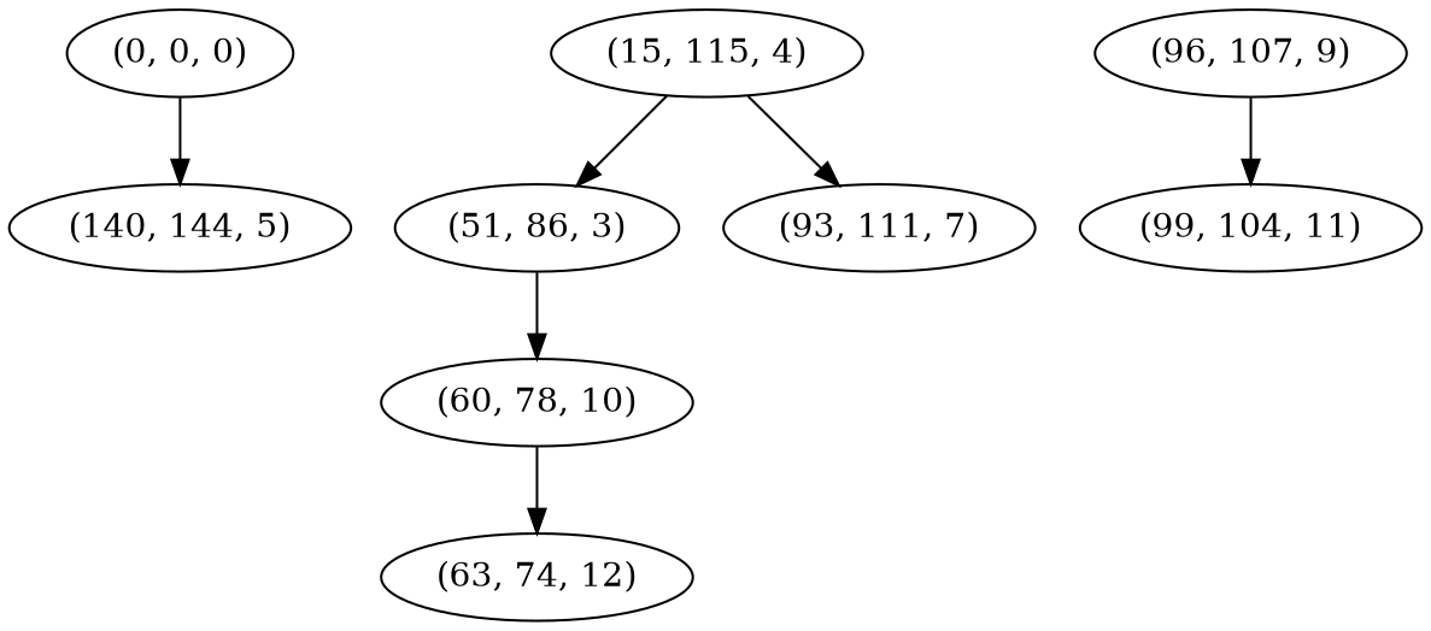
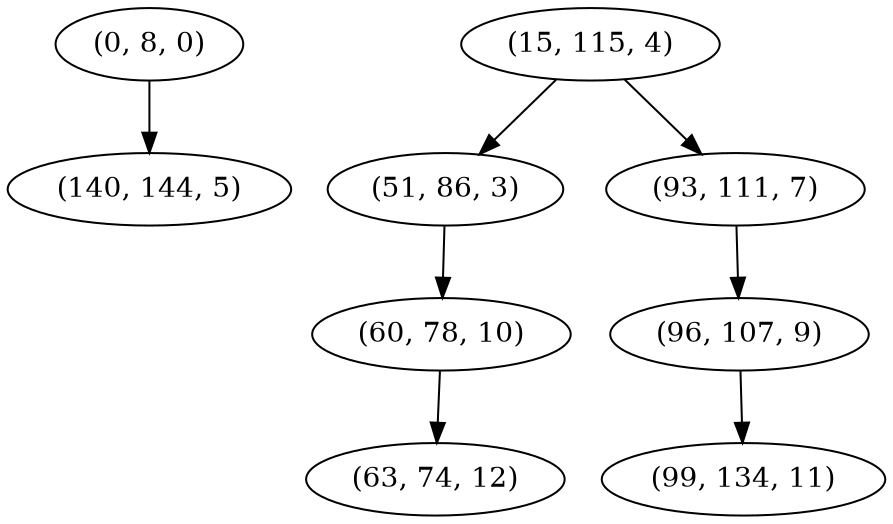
  digraph {
    n1 [label="(140, 144, 5)"]
-   "(0, 0, 0)"
+   "(0, 0, 0)" [label="(0, 8, 0)"]
    n3 [label="(51, 86, 3)"]
    "(15, 115, 4)"
    "(93, 111, 7)"
    "(60, 78, 10)"
    "(96, 107, 9)"
    "(63, 74, 12)"
-   "(99, 104, 11)"
+   "(99, 104, 11)" [label="(99, 134, 11)"]
    "(0, 0, 0)" -> n1
    n3 -> "(60, 78, 10)"
    "(15, 115, 4)" -> n3
    "(15, 115, 4)" -> "(93, 111, 7)"
+   "(93, 111, 7)" -> "(96, 107, 9)"
    "(60, 78, 10)" -> "(63, 74, 12)"
    "(96, 107, 9)" -> "(99, 104, 11)"
  }
